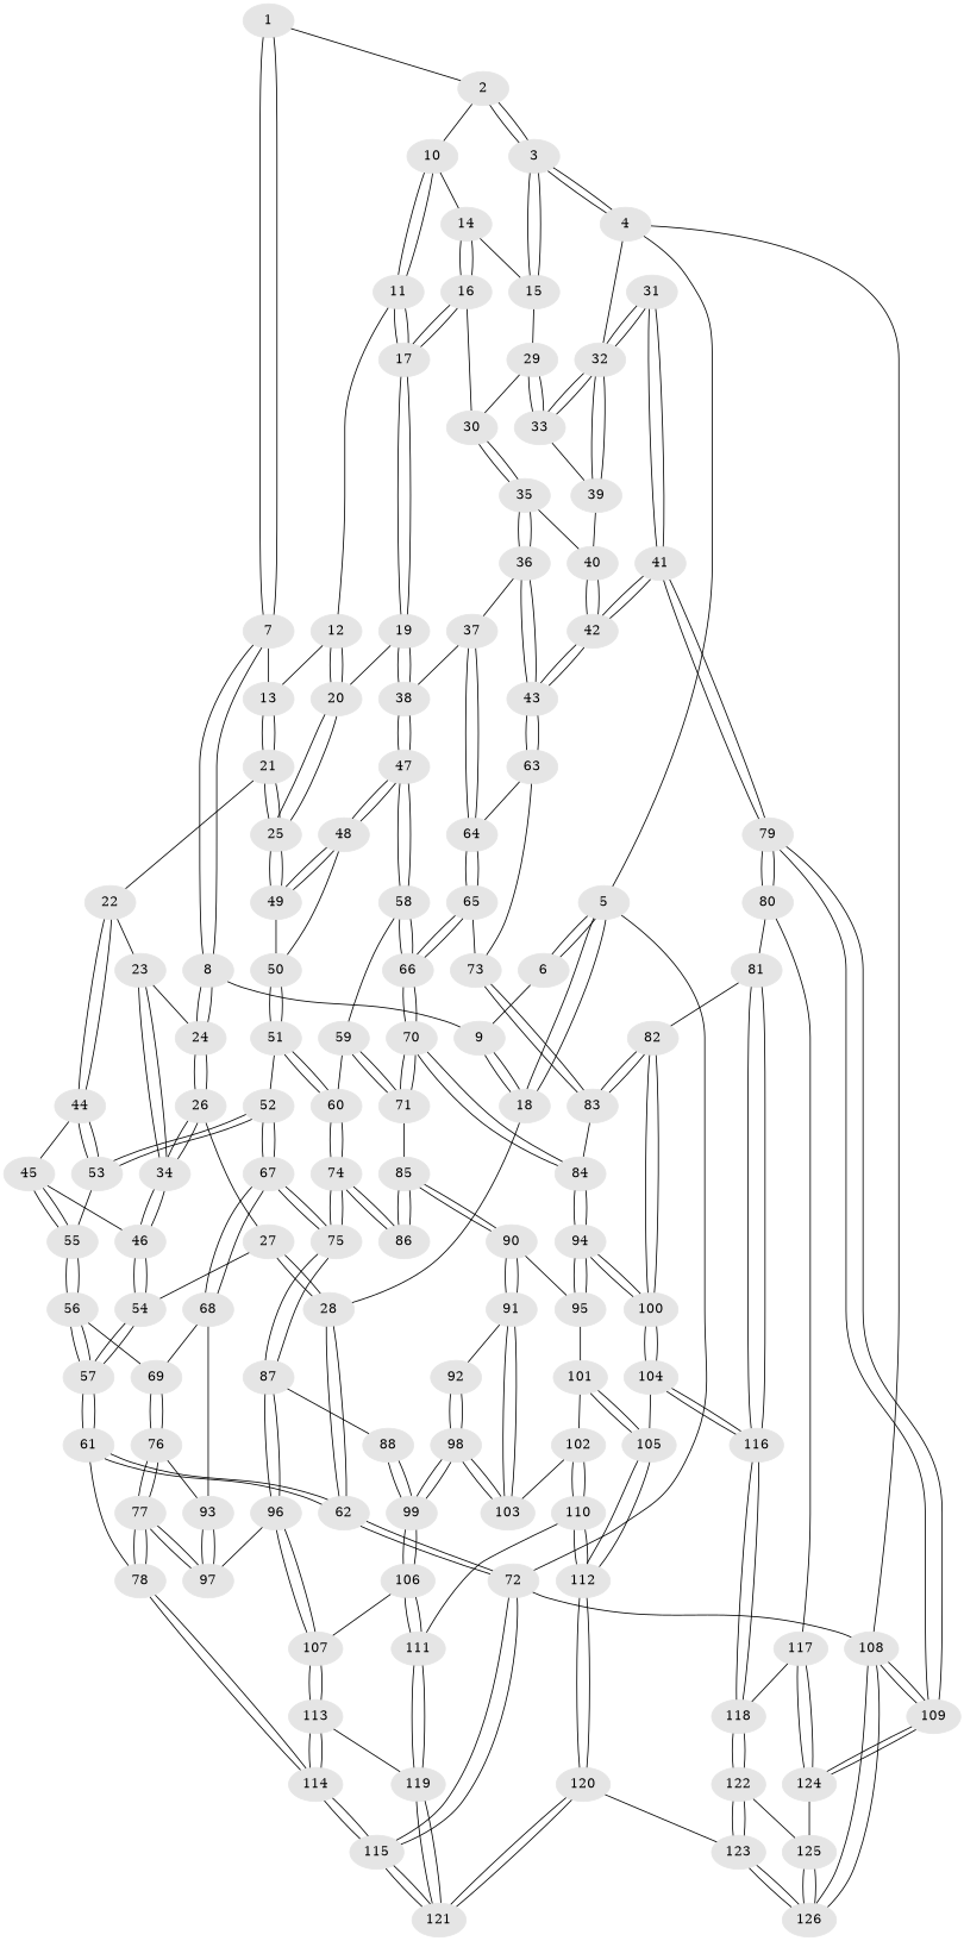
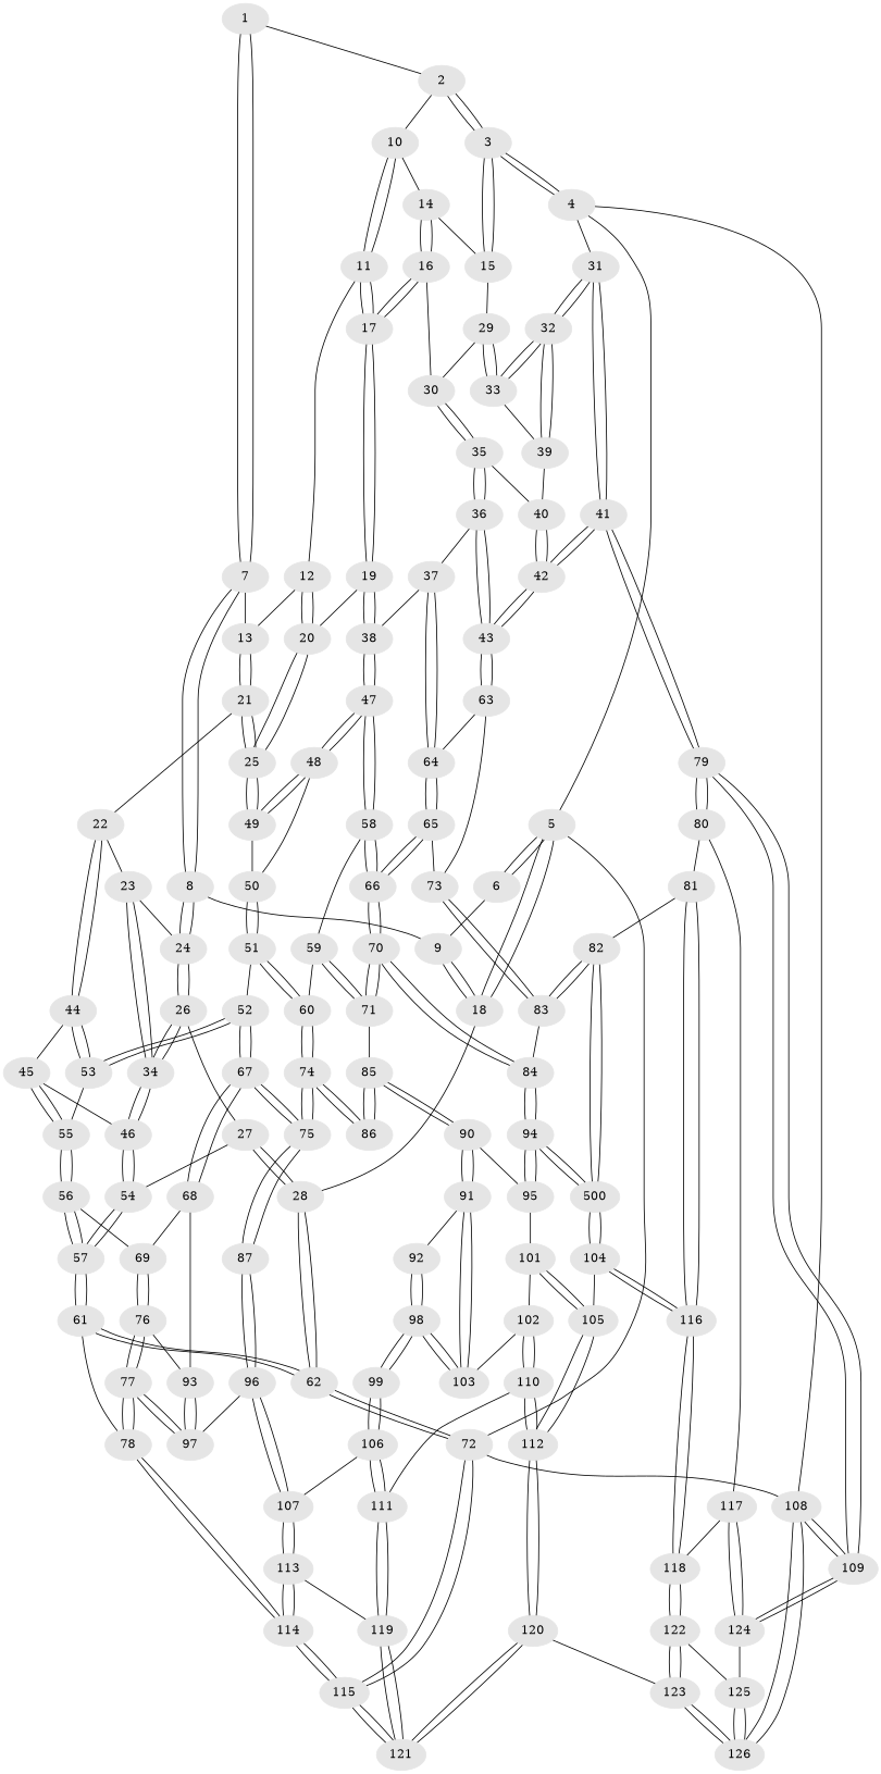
  graph {
    node [color=gray90 style=filled]
    1
    2
    7
    3
    10
    8
    13
    4
    15
    11
    14
    5
    31
    108
    29
    6
    18
    72
    32
    41
    109
    126
    9
    28
    115
    24
    21
    26
    12
    17
    16
    20
    19
    25
    22
    30
    33
    35
    38
    62
    47
    49
    23
    44
    34
    45
    53
    46
    27
    50
    54
    57
    39
    36
    40
    42
    79
    37
    43
    64
    63
    65
    48
    58
    80
    73
    55
    56
    59
    66
    51
    52
    60
    67
    74
    68
    75
    61
    69
    76
    78
    71
    70
    85
    86
    114
    83
    84
    93
    87
    97
    77
    94
    90
    121
-   88
    96
    81
    117
    124
    82
    116
    118
-   100
+   100 [label=500]
    104
    95
    91
    99
    107
    106
    92
    98
    103
    101
    102
    105
    113
    111
    110
    112
    120
    119
    125
    123
    122
    1 -- 2
    1 -- 7
    1 -- 7
    2 -- 3
    2 -- 3
    2 -- 10
    7 -- 8
    7 -- 8
    7 -- 13
    3 -- 4
    3 -- 4
    3 -- 15
    3 -- 15
    10 -- 11
    10 -- 11
    10 -- 14
    8 -- 9
    8 -- 24
    8 -- 24
    13 -- 21
    13 -- 21
    4 -- 5
-   4 -- 32
+   4 -- 31
    4 -- 108
    15 -- 29
    11 -- 12
    11 -- 17
    11 -- 17
    14 -- 15
    14 -- 16
    14 -- 16
    5 -- 6
    5 -- 6
    5 -- 18
    5 -- 18
    5 -- 72
    31 -- 32
    31 -- 32
    31 -- 41
    31 -- 41
    108 -- 109
    108 -- 109
    108 -- 126
    108 -- 126
    29 -- 30
    29 -- 33
    29 -- 33
    6 -- 9
    18 -- 28
    72 -- 108
    72 -- 115
    72 -- 115
    32 -- 33
    32 -- 33
    32 -- 39
    32 -- 39
    41 -- 42
    41 -- 42
    41 -- 79
    41 -- 79
    109 -- 124
    109 -- 124
    9 -- 18
    9 -- 18
    28 -- 62
    28 -- 62
    115 -- 121
    115 -- 121
    24 -- 26
    24 -- 26
    21 -- 25
    21 -- 25
    21 -- 22
    26 -- 34
    26 -- 34
    26 -- 27
    12 -- 13
    12 -- 20
    12 -- 20
    17 -- 19
    17 -- 19
    16 -- 17
    16 -- 17
    16 -- 30
    20 -- 25
    20 -- 25
    19 -- 20
    19 -- 38
    19 -- 38
    25 -- 49
    25 -- 49
    22 -- 23
    22 -- 44
    22 -- 44
    30 -- 35
    30 -- 35
    33 -- 39
    35 -- 36
    35 -- 36
    35 -- 40
    38 -- 47
    38 -- 47
    62 -- 72
    62 -- 72
    47 -- 48
    47 -- 48
    47 -- 58
    47 -- 58
    49 -- 50
    23 -- 24
    23 -- 34
    23 -- 34
    44 -- 45
    44 -- 53
    44 -- 53
    34 -- 46
    34 -- 46
    45 -- 46
    45 -- 55
    45 -- 55
    53 -- 55
    46 -- 54
    46 -- 54
    27 -- 28
    27 -- 28
    27 -- 54
    50 -- 51
    50 -- 51
    54 -- 57
    54 -- 57
    57 -- 61
    57 -- 61
    39 -- 40
    36 -- 37
    36 -- 43
    36 -- 43
    40 -- 42
    40 -- 42
    42 -- 43
    42 -- 43
    79 -- 109
    79 -- 109
    79 -- 80
    79 -- 80
    37 -- 38
    37 -- 64
    37 -- 64
    43 -- 63
    43 -- 63
    64 -- 65
    64 -- 65
    63 -- 64
    63 -- 73
    65 -- 73
    65 -- 66
    65 -- 66
    48 -- 49
    48 -- 49
    48 -- 50
    58 -- 59
    58 -- 66
    58 -- 66
    80 -- 81
    80 -- 117
    73 -- 83
    73 -- 83
    55 -- 56
    55 -- 56
    56 -- 57
    56 -- 57
    56 -- 69
    59 -- 60
    59 -- 71
    59 -- 71
    66 -- 70
    66 -- 70
    51 -- 52
    51 -- 60
    51 -- 60
    52 -- 53
    52 -- 53
    52 -- 67
    52 -- 67
    60 -- 74
    60 -- 74
    67 -- 68
    67 -- 68
    67 -- 75
    67 -- 75
    74 -- 75
    74 -- 75
    74 -- 86
    74 -- 86
    68 -- 69
    68 -- 93
    75 -- 87
    75 -- 87
    61 -- 62
    61 -- 62
    61 -- 78
    69 -- 76
    69 -- 76
    76 -- 93
    76 -- 77
    76 -- 77
    78 -- 114
    78 -- 114
    71 -- 85
    70 -- 71
    70 -- 71
    70 -- 84
    70 -- 84
    85 -- 86
    85 -- 86
    85 -- 90
    85 -- 90
    114 -- 115
    114 -- 115
    83 -- 84
    84 -- 94
    84 -- 94
    93 -- 97
    93 -- 97
-   87 -- 88
    87 -- 96
    87 -- 96
    77 -- 78
    77 -- 78
    77 -- 97
    77 -- 97
    94 -- 100
    94 -- 100
    94 -- 95
    94 -- 95
    90 -- 95
    90 -- 91
    90 -- 91
-   88 -- 99
-   88 -- 99
    96 -- 97
    96 -- 107
    96 -- 107
    81 -- 82
    81 -- 116
    81 -- 116
    117 -- 124
    117 -- 124
    117 -- 118
    124 -- 125
    82 -- 83
    82 -- 83
    82 -- 100
    82 -- 100
    116 -- 118
    116 -- 118
    118 -- 122
    118 -- 122
    100 -- 104
    100 -- 104
    104 -- 116
    104 -- 116
    104 -- 105
    95 -- 101
    91 -- 92
    91 -- 103
    91 -- 103
    99 -- 106
    99 -- 106
    107 -- 113
    107 -- 113
    106 -- 107
    106 -- 111
    106 -- 111
    92 -- 98
    92 -- 98
    98 -- 99
    98 -- 99
    98 -- 103
    98 -- 103
    101 -- 102
    101 -- 105
    101 -- 105
    102 -- 103
    102 -- 110
    102 -- 110
    105 -- 112
    105 -- 112
    113 -- 114
    113 -- 114
    113 -- 119
    111 -- 119
    111 -- 119
    110 -- 111
    110 -- 112
    110 -- 112
    112 -- 120
    112 -- 120
    120 -- 121
    120 -- 121
    120 -- 123
    119 -- 121
    119 -- 121
    125 -- 126
    125 -- 126
    123 -- 126
    123 -- 126
    122 -- 125
    122 -- 123
    122 -- 123
  }
